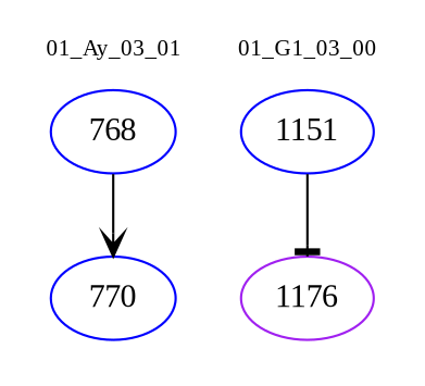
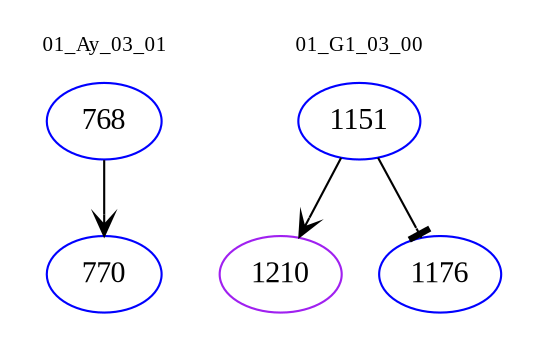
  digraph {
    fontname="Liberation Serif"
    node [color=blue fontname="Liberation Serif"]
    edge [arrowhead=vee color=black fontname="Liberation Serif" style=solid]
    n1 [label=768]
    n2 [label=770]
    n3 [label=1151]
-   n5 [color=purple label=1176]
+   n4 [color=purple label=1210]
+   n5 [label=1176]
    subgraph cluster_1 {
      color=white
      fontsize=10
      label="01_Ay_03_01"
      n1
      n2
    }
    subgraph cluster_2 {
      color=white
      fontsize=10
      label="01_G1_03_00"
      n3
+     n4
      n5
    }
    n1 -> n2
+   n3 -> n4
    n3 -> n5 [arrowhead=tee]
  }
